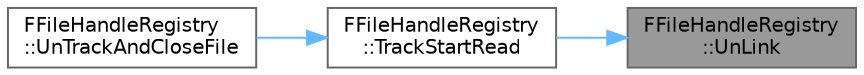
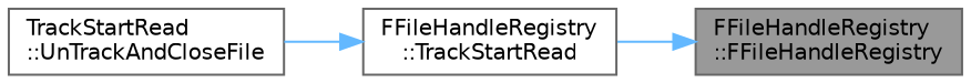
  digraph {
    rankdir=RL
    node [color=grey40 fillcolor=white fontname=Helvetica fontsize=10 shape=box style=filled]
    edge [color=steelblue1 dir=back fontname=Helvetica fontsize=10 labelfontname=Helvetica labelfontsize=10 style=solid]
-   n1 [color=gray40 fillcolor=grey60 fontcolor=black height=0.2 label="FFileHandleRegistry\l::UnLink" width=0.4]
+   n1 [color=gray40 fillcolor=grey60 fontcolor=black height=0.2 label="FFileHandleRegistry\l::FFileHandleRegistry" width=0.4]
    n2 [height=0.2 label="FFileHandleRegistry\l::TrackStartRead" width=0.4]
-   n3 [height=0.2 label="FFileHandleRegistry\l::UnTrackAndCloseFile" width=0.4]
+   n3 [height=0.2 label="TrackStartRead\l::UnTrackAndCloseFile" width=0.4]
    n1 -> n2
    n2 -> n3
  }
